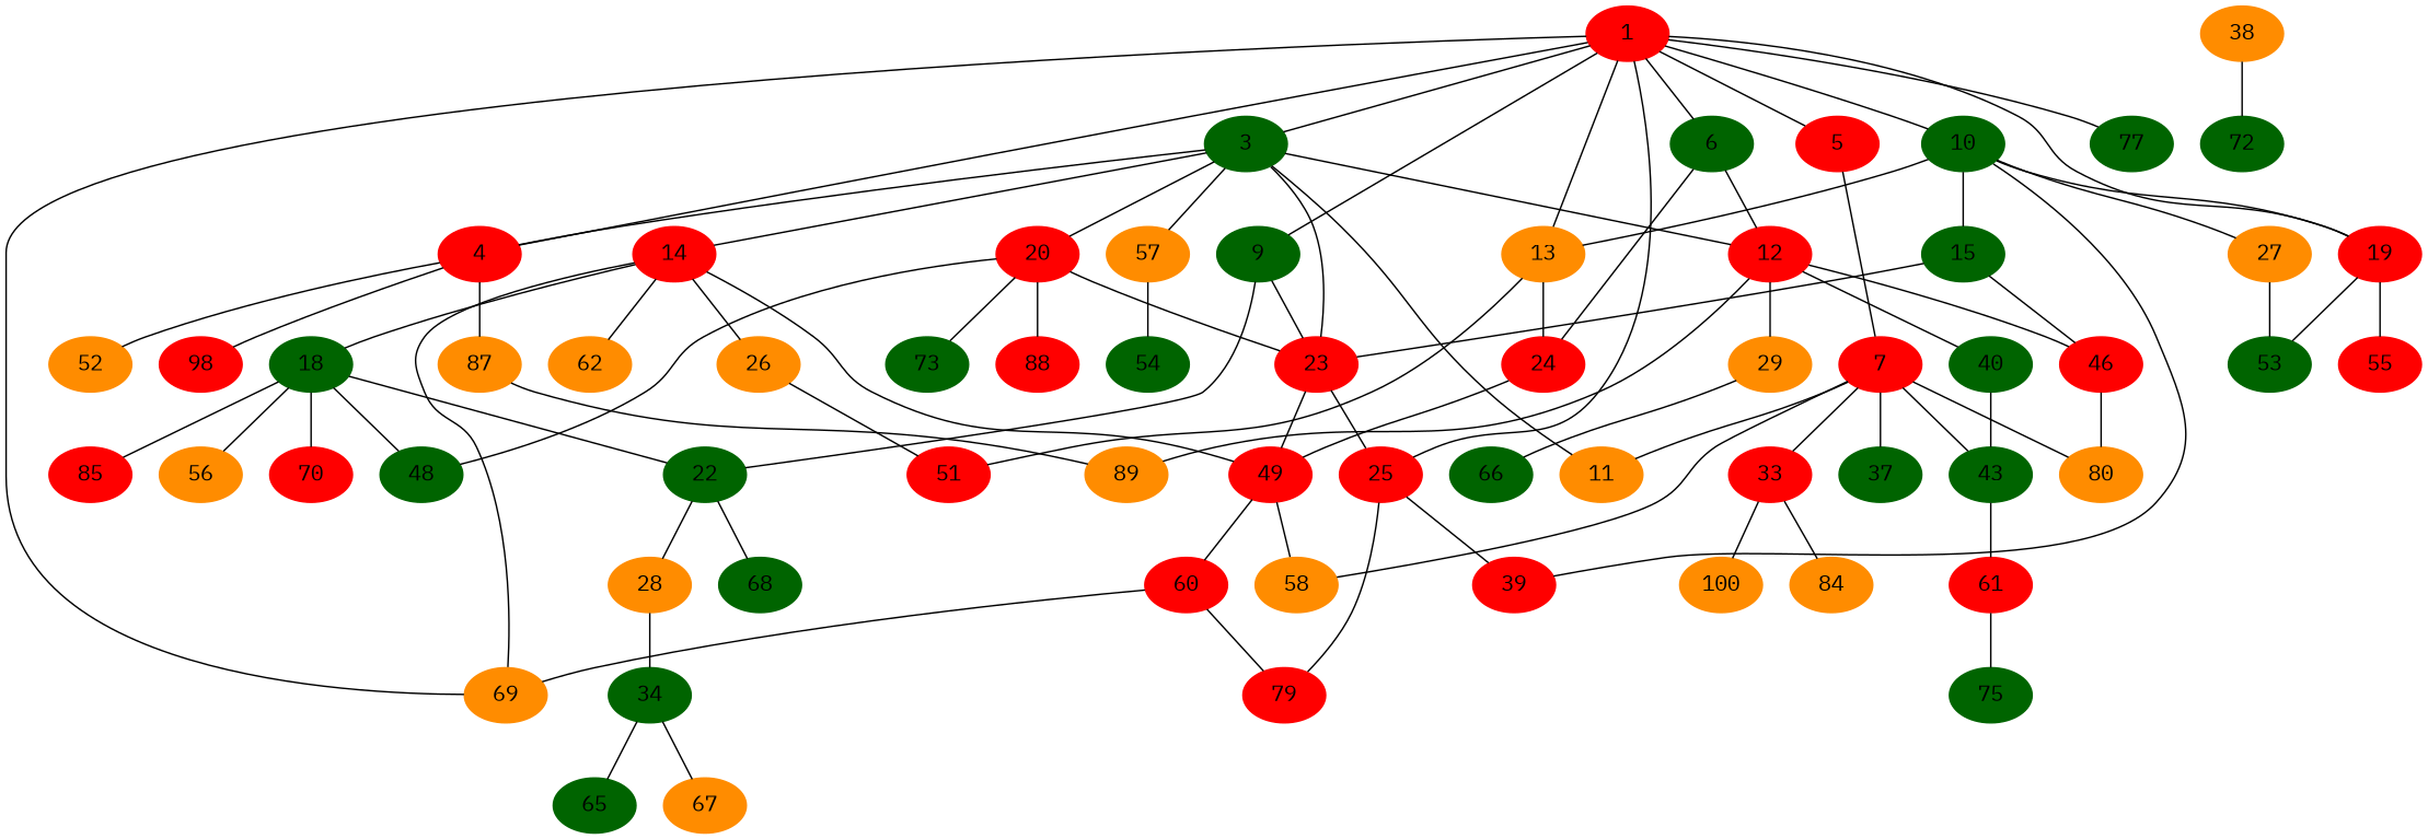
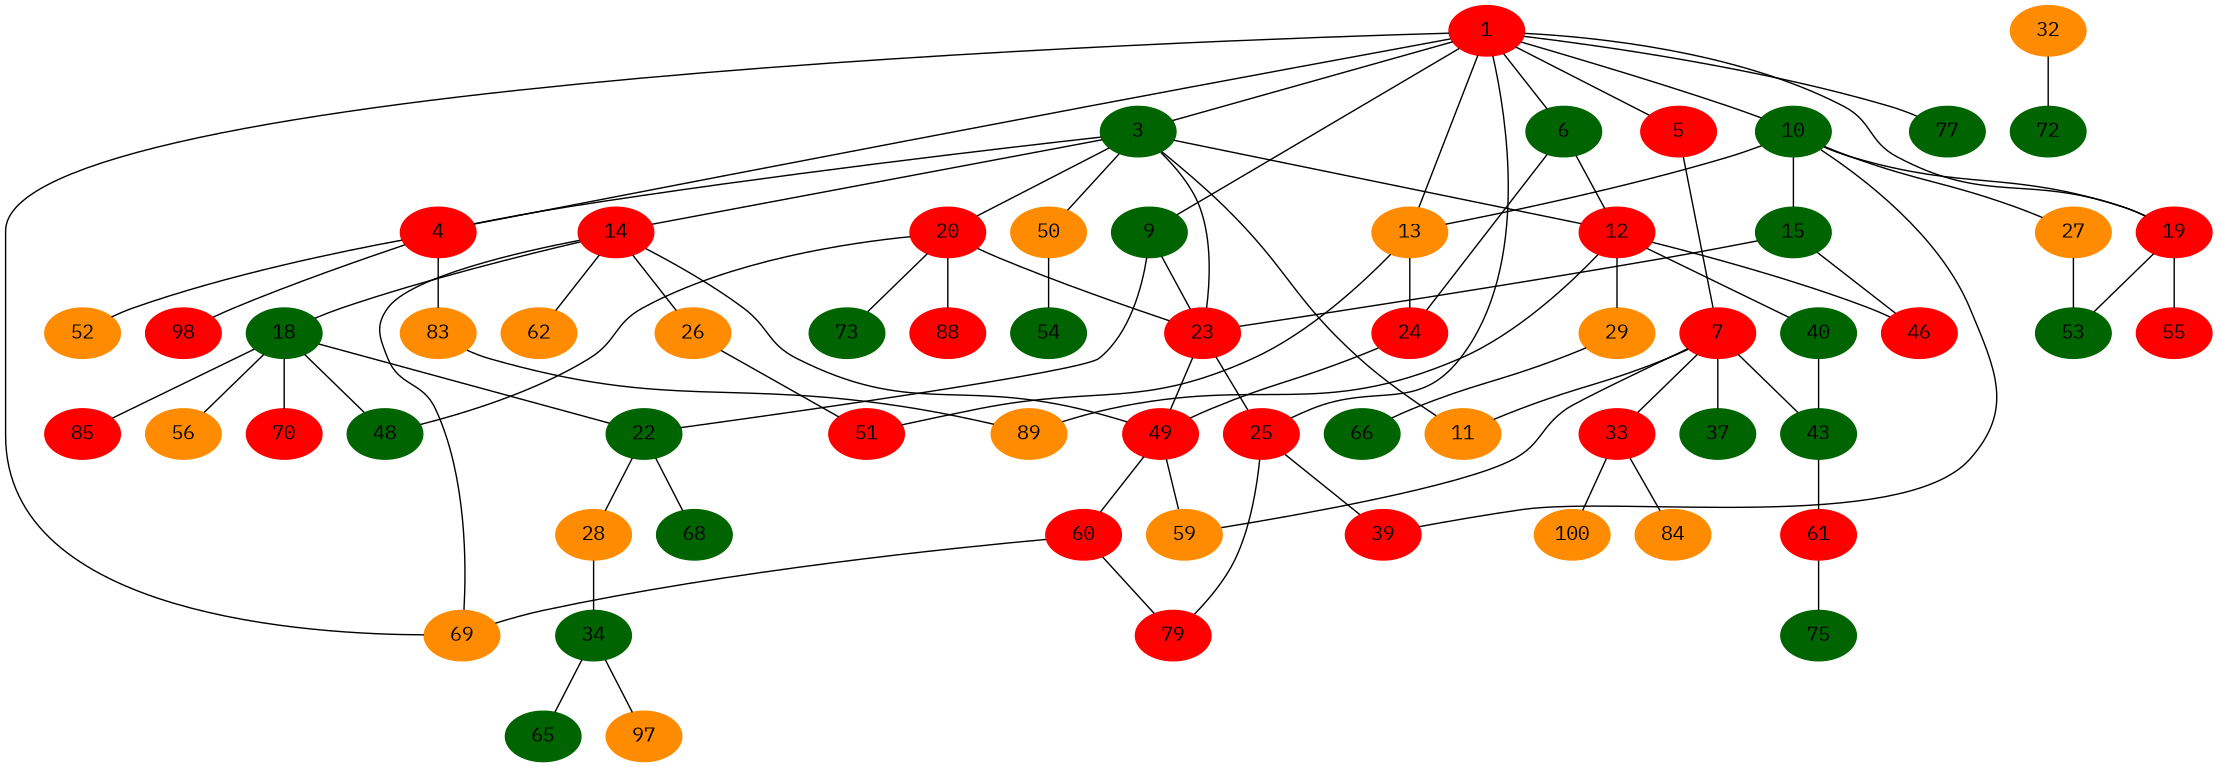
  graph {
    fontname="IBM Plex Mono"
    node [color=red fontname="IBM Plex Mono" style=filled]
    edge [fontname="IBM Plex Mono"]
    1 [super="+2"]
    3 [color=darkgreen super="+8"]
    4 [super="+86"]
    5
    6 [color=darkgreen super="+64"]
    9 [color=darkgreen super="+36"]
    10 [color=darkgreen super="+31"]
    13 [color=darkorange super="+47"]
    19 [super="+35"]
    25
    69 [color=darkorange super="+91"]
    77 [color=darkgreen]
    11 [color=darkorange super="+45"]
    12 [super="+16"]
    14 [super="+17"]
    20 [super="+38"]
    23 [super="+95"]
-   50 [color=darkorange label=57]
+   50 [color=darkorange]
    52 [color=darkorange super="+83"]
-   87 [color=darkorange]
+   87 [color=darkorange label=83]
    98
    7 [super="+97"]
    24
    22 [color=darkgreen super="+93"]
    15 [color=darkgreen super="+74"]
    27 [color=darkorange super="+42"]
    39 [super="+41"]
    51
    53 [color=darkgreen]
    55 [super="+99"]
    79 [super="+81"]
    89 [color=darkorange super="+96"]
    29 [color=darkorange super="+30"]
    40 [color=darkgreen]
    46 [super="+78"]
    18 [color=darkgreen super="+21"]
    26 [color=darkorange super="+76"]
    49 [super="+58"]
    62 [color=darkorange]
    48 [color=darkgreen]
    73 [color=darkgreen]
    88
    54 [color=darkgreen]
    33 [super="+44"]
    37 [color=darkgreen]
    43 [color=darkgreen]
-   59 [color=darkorange label=58]
-   80 [color=darkorange super="+82"]
+   59 [color=darkorange]
    84 [color=darkorange]
    100 [color=darkorange]
    61 [super="+71"]
    28 [color=darkorange super="+63"]
    68 [color=darkgreen super="+94"]
    66 [color=darkgreen]
-   32 [color=darkorange label=38]
+   32 [color=darkorange]
    72 [color=darkgreen super="+90"]
    56 [color=darkorange]
    70
    85
    60 [super="+92"]
    34 [color=darkgreen super="+57"]
    65 [color=darkgreen]
-   67 [color=darkorange]
+   67 [color=darkorange label=97]
    75 [color=darkgreen]
    1 -- 3
    1 -- 4
    1 -- 5
    1 -- 6
    1 -- 9
    1 -- 10
    1 -- 13
    1 -- 19
    1 -- 25
    1 -- 69
    1 -- 77
    3 -- 4
    3 -- 11
    3 -- 12
    3 -- 14
    3 -- 20
    3 -- 23
    3 -- 50
    4 -- 52
    4 -- 87
    4 -- 98
    5 -- 7
    6 -- 12
    6 -- 24
    9 -- 23
    9 -- 22
    10 -- 13
    10 -- 19
    10 -- 15
    10 -- 27
    10 -- 39
    13 -- 24
    13 -- 51
    19 -- 53
    19 -- 55
    25 -- 39
    25 -- 79
    12 -- 89
    12 -- 29
    12 -- 40
    12 -- 46
    14 -- 69
    14 -- 18
    14 -- 26
    14 -- 49
    14 -- 62
    20 -- 23
    20 -- 48
    20 -- 73
    20 -- 88
    23 -- 25
    23 -- 49
    50 -- 54
    87 -- 89
    7 -- 11
    7 -- 33
    7 -- 37
    7 -- 43
    7 -- 59
-   7 -- 80
    24 -- 49 [weight=2]
    22 -- 28
    22 -- 68
    15 -- 23
    15 -- 46
    27 -- 53
    29 -- 66
    40 -- 43
-   46 -- 80
    18 -- 22
    18 -- 48
    18 -- 56
    18 -- 70
    18 -- 85
    26 -- 51
    49 -- 59
    49 -- 60
    33 -- 84
    33 -- 100
    43 -- 61
    61 -- 75
    28 -- 34
    32 -- 72
    60 -- 69
    60 -- 79
    34 -- 65
    34 -- 67
  }
